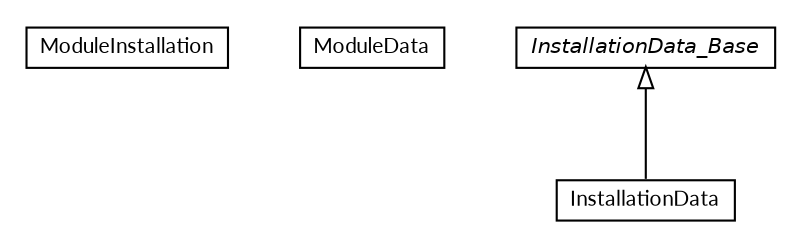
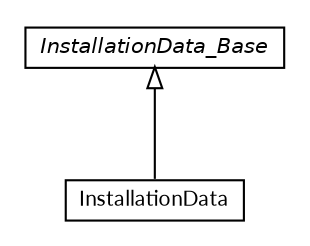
  digraph {
    nodesep=0.25
    ranksep=0.5
    fontname=Lato
    node [fontcolor=black fontname=Lato fontsize=10.0 shape=plaintext]
-   n1 [label=<<table title="pt.ist.fenixframework.data.ModuleInstallation" border="0" cellborder="1" cellspacing="0" cellpadding="2" port="p" href="./ModuleInstallation.html"> 		<tr><td><table border="0" cellspacing="0" cellpadding="1"> <tr><td align="center" balign="center"> ModuleInstallation </td></tr> 		</table></td></tr> 		</table>>]
-   n2 [label=<<table title="pt.ist.fenixframework.data.ModuleData" border="0" cellborder="1" cellspacing="0" cellpadding="2" port="p" href="./ModuleData.html"> 		<tr><td><table border="0" cellspacing="0" cellpadding="1"> <tr><td align="center" balign="center"> ModuleData </td></tr> 		</table></td></tr> 		</table>>]
    n3 [label=<<table title="pt.ist.fenixframework.data.InstallationData_Base" border="0" cellborder="1" cellspacing="0" cellpadding="2" port="p" href="./InstallationData_Base.html"> 		<tr><td><table border="0" cellspacing="0" cellpadding="1"> <tr><td align="center" balign="center"><font face="Helvetica-Oblique"> InstallationData_Base </font></td></tr> 		</table></td></tr> 		</table>>]
    n4 [label=<<table title="pt.ist.fenixframework.data.InstallationData" border="0" cellborder="1" cellspacing="0" cellpadding="2" port="p" href="./InstallationData.html"> 		<tr><td><table border="0" cellspacing="0" cellpadding="1"> <tr><td align="center" balign="center"> InstallationData </td></tr> 		</table></td></tr> 		</table>>]
    n3 -> n4 [arrowtail=empty dir=back fontname=Lato fontsize=10 headport=p labelfontname=Helvetica labelfontsize=10 tailport=p]
  }
